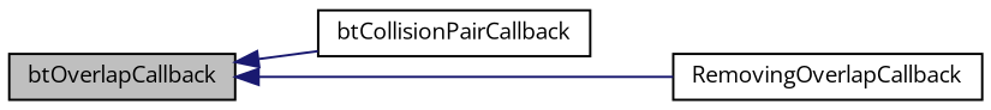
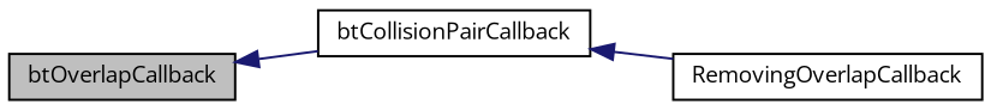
  digraph {
    fontname="Open Sans"
    rankdir=LR
    node [color=black fillcolor=white fontname="Open Sans" fontsize=10 shape=record style=filled]
    edge [color=midnightblue dir=back fontname="Open Sans" fontsize=10 labelfontname=Helvetica labelfontsize=10 style=solid]
    n1 [fillcolor=grey75 fontcolor=black height=0.2 label=btOverlapCallback width=0.4]
    n2 [height=0.2 label=btCollisionPairCallback width=0.4]
    n3 [height=0.2 label=RemovingOverlapCallback width=0.4]
    n1 -> n2
-   n1 -> n3
+   n2 -> n3
  }
